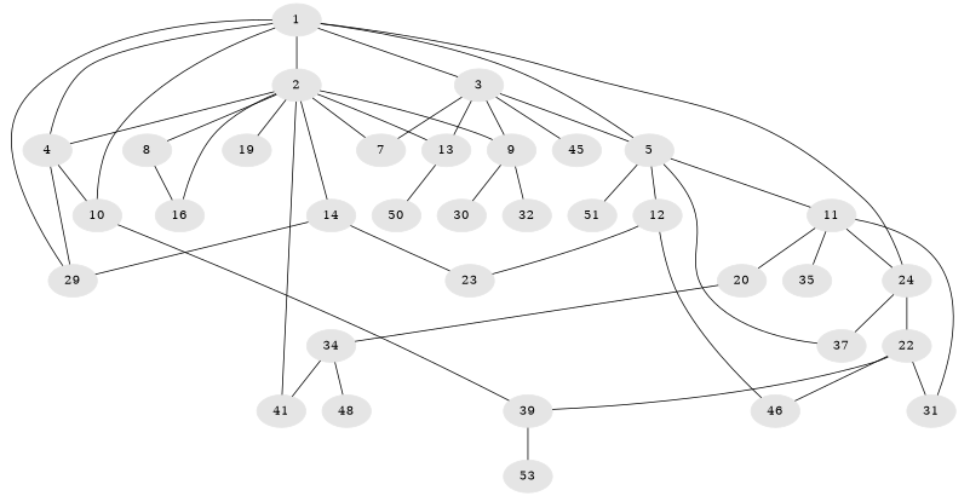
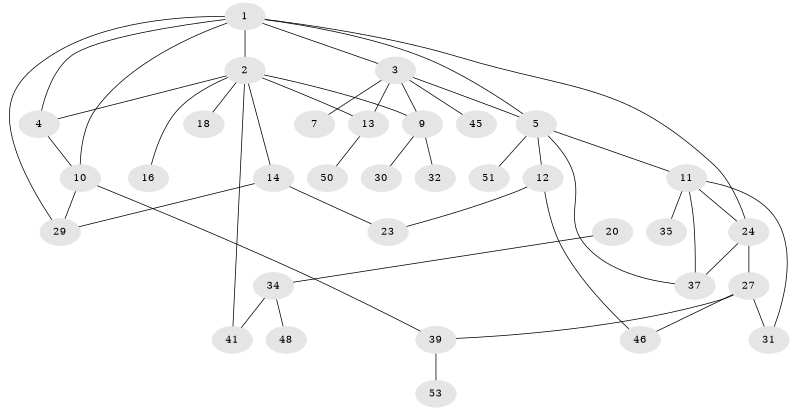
  graph {
    node [color=gray90 style=filled]
    1 [super="+25"]
    2 [super="+6"]
    3 [super="+17"]
    4 [super="+47"]
    5 [super="+49"]
    10 [super="+28"]
    24 [super="+43"]
    29 [super="+33"]
    7
-   8 [super="+18"]
    9 [super="+15"]
    13 [super="+21"]
    14 [super="+52"]
    16
-   19 [super="+22"]
+   19 [super="+22" label=18]
    41
    45
    11 [super="+36"]
    12 [super="+26"]
    37
    51
    39 [super="+44"]
-   27 [super="+55" label=22]
+   27 [super="+55"]
    30 [super="+38"]
    32
    50
    23 [super="+40"]
    34 [super="+42"]
    48
    20
    31 [super="+54"]
    35
    46
    53
    1 -- 2
    1 -- 3
    1 -- 4
    1 -- 5
    1 -- 10
    1 -- 24
    1 -- 29
    2 -- 4
-   2 -- 7
-   2 -- 8
    2 -- 9
    2 -- 13
    2 -- 14
    2 -- 16
    2 -- 19
    2 -- 41
    3 -- 5
    3 -- 7
    3 -- 9
    3 -- 13
    3 -- 45
    4 -- 10
-   4 -- 29
+   10 -- 29
    5 -- 11
    5 -- 12
    5 -- 37
    5 -- 51
    10 -- 39
    24 -- 37
    24 -- 27
-   8 -- 16
    9 -- 30
    9 -- 32
    13 -- 50
    14 -- 29
    14 -- 23
    11 -- 24
-   11 -- 20
+   11 -- 37
    11 -- 31
    11 -- 35
    12 -- 23
    12 -- 46
    39 -- 53
    27 -- 39
    27 -- 31
    27 -- 46
    34 -- 41
    34 -- 48
    20 -- 34
  }
